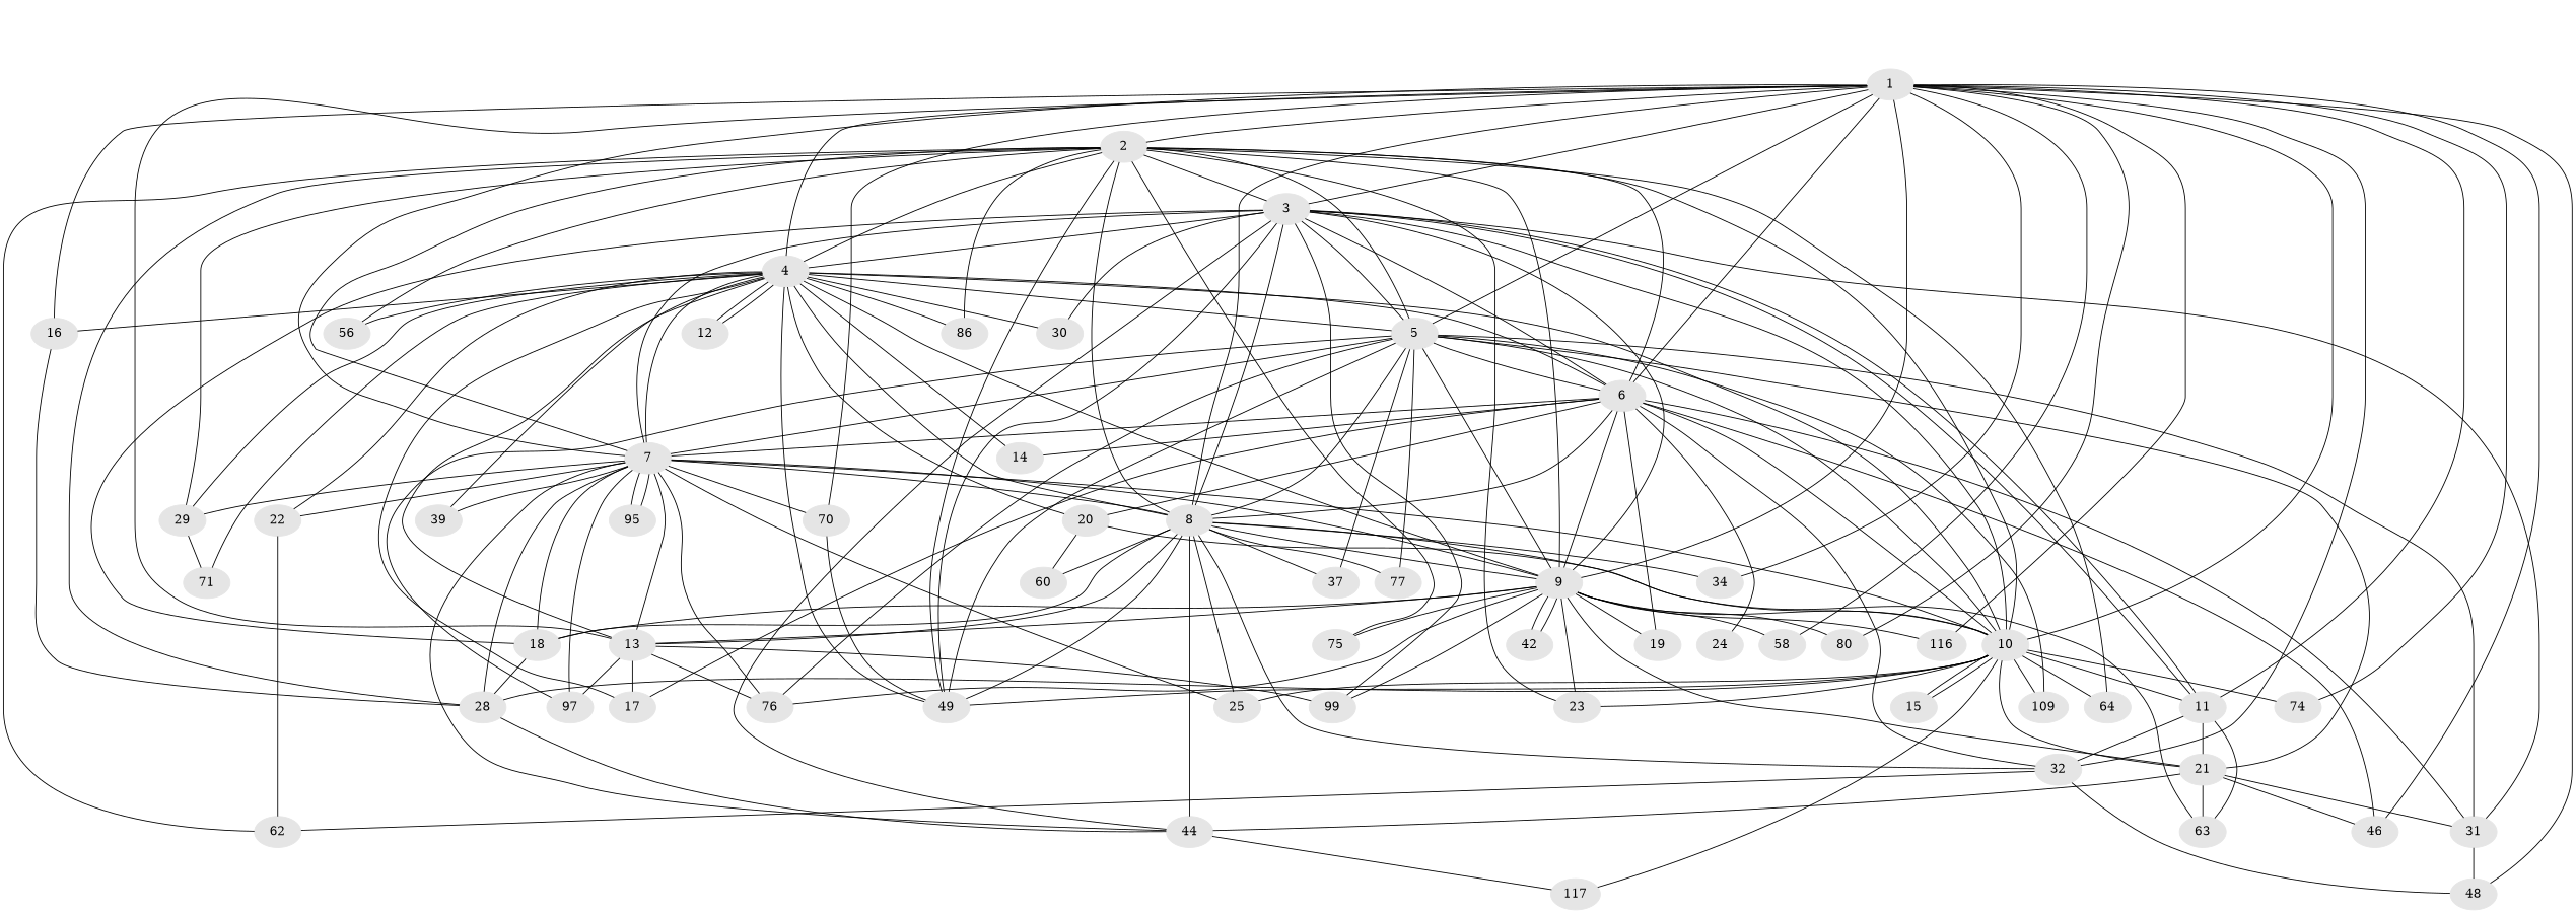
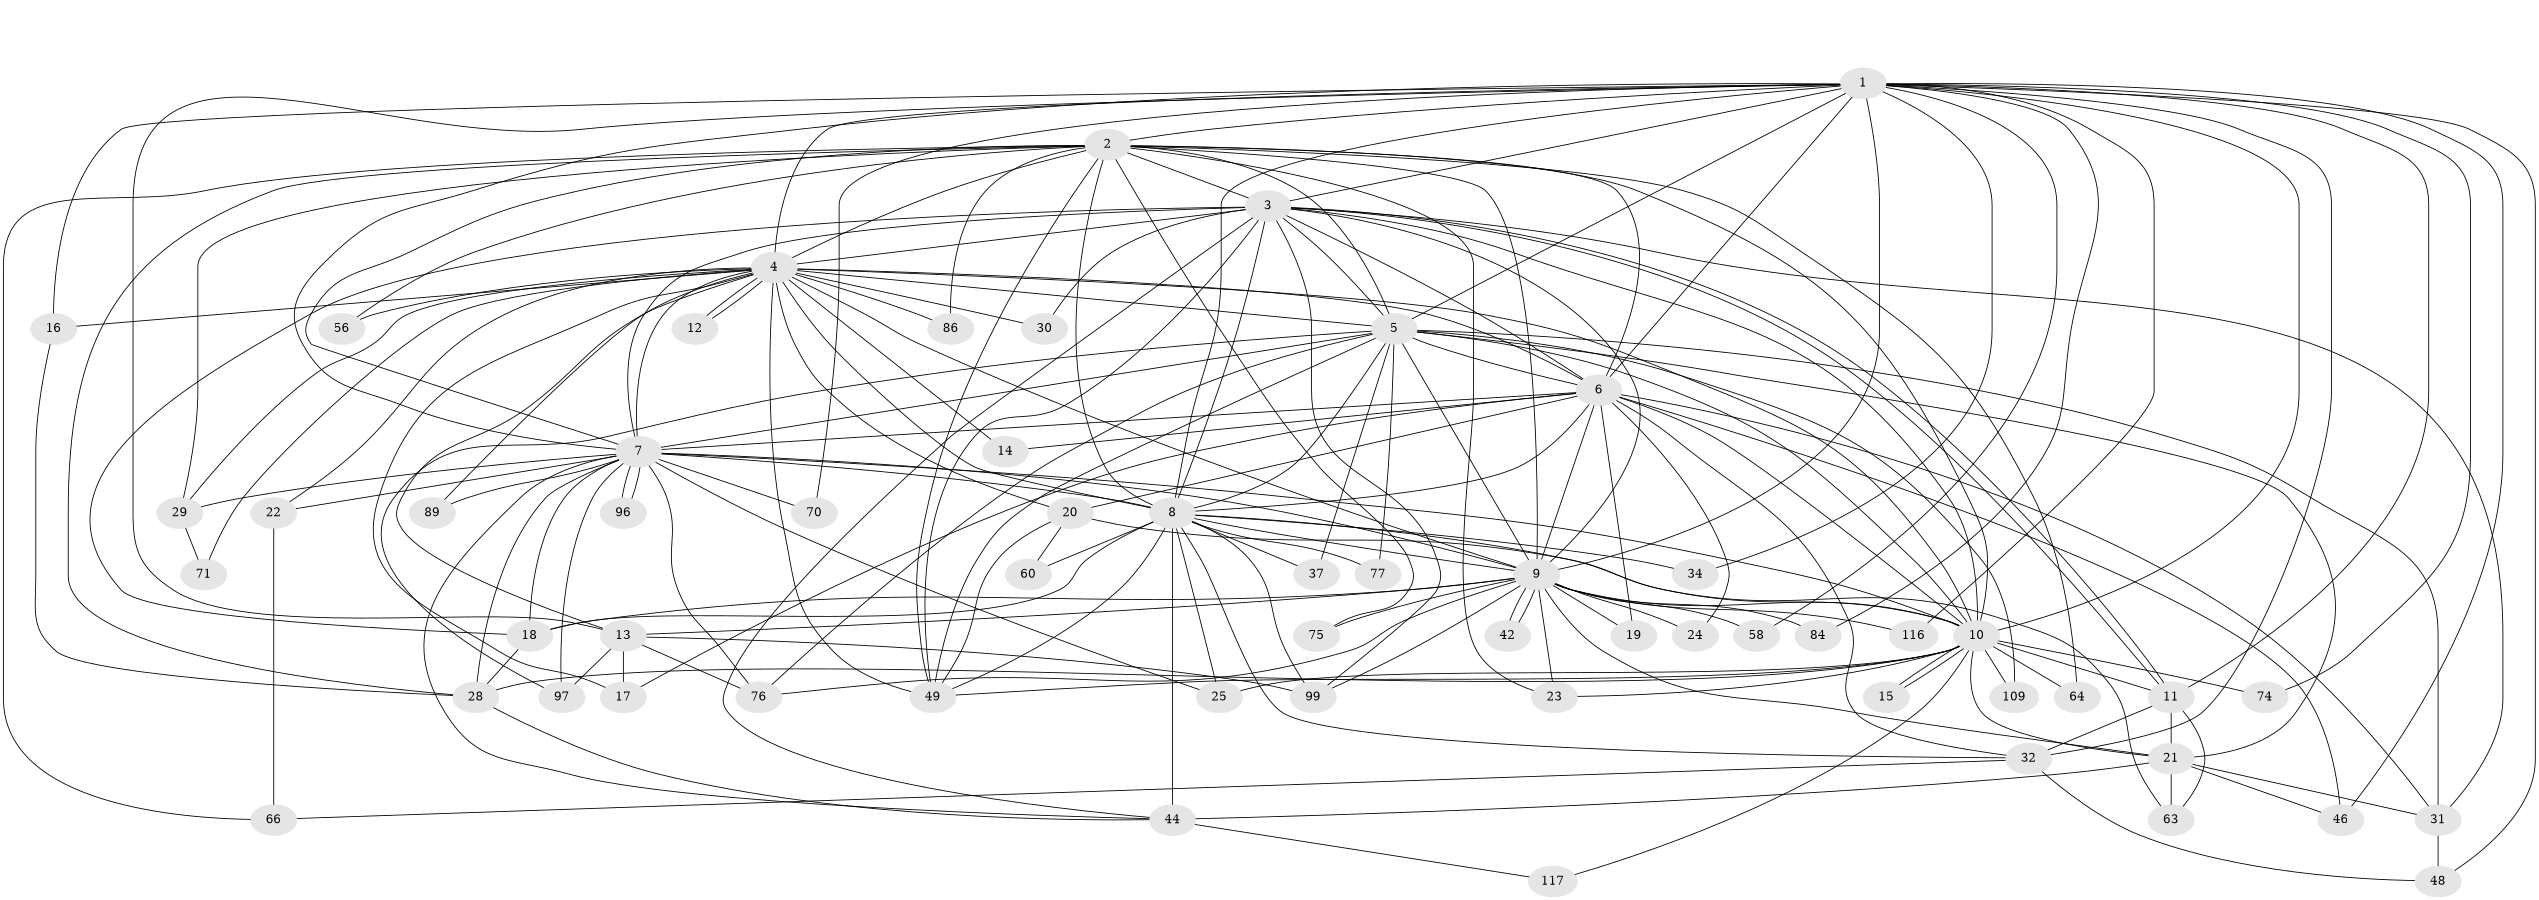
  graph {
    node [color=gray90 style=filled]
    1 [super="+78"]
    2
    3 [super="+108+68+73+62"]
    4
    5
    6 [super="+67"]
    7 [super="+43+35"]
    8 [super="+26"]
    9 [super="+53"]
    10 [super="+83+50"]
    11 [super="+38+107+120"]
    13 [super="+69+41+47"]
    16
    32 [super="+40"]
    34
    46 [super="+102"]
    48 [super="+111"]
    58
    70
    74
-   80
+   80 [label=84]
    116
    23 [super="+112"]
    28 [super="+101+93+57"]
    29 [super="+91"]
    n26 [label=49 super="+90+92+55+65"]
    56
    64
-   66 [super="+88" label=62]
+   66 [super="+88"]
    75
    86
    18 [super="+36+96"]
    30
    31 [super="+103+110+61"]
    44 [super="+54+113"]
    n36 [label=99 super="+119"]
    12
    14
    17
    20
    22
-   39
+   39 [label=89]
    71
    21 [super="+82"]
    37
    76 [super="+81"]
    77
    97 [super="+114"]
    109
    19
    24
    25
-   95
+   95 [label=96]
    60
    42
    15 [super="+59"]
    117
    63 [super="+99"]
    1 -- 2
    1 -- 3
    1 -- 4
    1 -- 5
    1 -- 6
    1 -- 7
    1 -- 8 [weight=2]
    1 -- 9 [weight=2]
    1 -- 10 [weight=2]
    1 -- 11
    1 -- 13 [weight=3]
    1 -- 16
    1 -- 32
    1 -- 34
    1 -- 46
    1 -- 48
    1 -- 58
    1 -- 70
    1 -- 74
    1 -- 80
    1 -- 116
    2 -- 3 [weight=2]
    2 -- 4
    2 -- 5
    2 -- 6
    2 -- 7
    2 -- 8
    2 -- 9
    2 -- 10
    2 -- 23
    2 -- 28
    2 -- 29
    2 -- n26 [weight=2]
    2 -- 56
    2 -- 64
    2 -- 66
    2 -- 75
    2 -- 86
    3 -- 4 [weight=2]
    3 -- 5
    3 -- 6
    3 -- 7 [weight=3]
    3 -- 8
    3 -- 9
    3 -- 10
    3 -- 11
    3 -- 11
    3 -- n26
    3 -- 18
    3 -- 30
    3 -- 31
    3 -- 44
    3 -- n36
    4 -- 5
    4 -- 6
    4 -- 7
    4 -- 8 [weight=2]
    4 -- 9 [weight=2]
    4 -- 10
    4 -- 13
    4 -- 16
    4 -- 29
    4 -- n26
    4 -- 56
    4 -- 86
    4 -- 30
    4 -- 12
    4 -- 12
    4 -- 14
    4 -- 17
    4 -- 20
    4 -- 22
    4 -- 39
    4 -- 71
    5 -- 6
    5 -- 7 [weight=2]
    5 -- 8
    5 -- 9
    5 -- 10
    5 -- n26
    5 -- 31 [weight=2]
    5 -- 21
    5 -- 37
    5 -- 76
    5 -- 77
    5 -- 97
    5 -- 109
    6 -- 7 [weight=2]
    6 -- 8
    6 -- 9
    6 -- 10
    6 -- 32
    6 -- 46
    6 -- 31
    6 -- 14
    6 -- 17
    6 -- 20
    6 -- 19
    6 -- 24
    7 -- 8
    7 -- 9 [weight=2]
    7 -- 10 [weight=2]
-   7 -- 13
    7 -- 70
    7 -- 28
    7 -- 29
    7 -- 18
    7 -- 44
    7 -- 22
    7 -- 39
    7 -- 76
    7 -- 97
    7 -- 25
    7 -- 95
    7 -- 95
    8 -- 9 [weight=2]
    8 -- 10
-   8 -- 13 [weight=2]
+   8 -- n36 [weight=2]
    8 -- 32
    8 -- 34
    8 -- n26 [weight=2]
    8 -- 18
    8 -- 44 [weight=2]
    8 -- 37
    8 -- 77
    8 -- 25
    8 -- 60
    9 -- 10 [weight=2]
    9 -- 13
    9 -- 58
    9 -- 80
    9 -- 116
    9 -- 23
    9 -- 75
    9 -- 18
    9 -- n36
    9 -- 21
    9 -- 76
    9 -- 19
+   9 -- 24
    9 -- 42
    9 -- 42
    10 -- 11
    10 -- 74
    10 -- 23
    10 -- 28
    10 -- n26
    10 -- 64
    10 -- 21
    10 -- 109
    10 -- 25
    10 -- 15 [weight=3]
    10 -- 15
    10 -- 117
    11 -- 32
    11 -- 21
    11 -- 63
    13 -- n36 [weight=2]
    13 -- 17
    13 -- 76
    13 -- 97
    16 -- 28
    32 -- 48
    32 -- 66
    28 -- 44
    29 -- 71
    18 -- 28
    31 -- 48
    44 -- 117
-   70 -- n26
+   20 -- n26
    20 -- 60
    20 -- 63
    22 -- 66
    21 -- 46
    21 -- 31
    21 -- 44
    21 -- 63
  }
